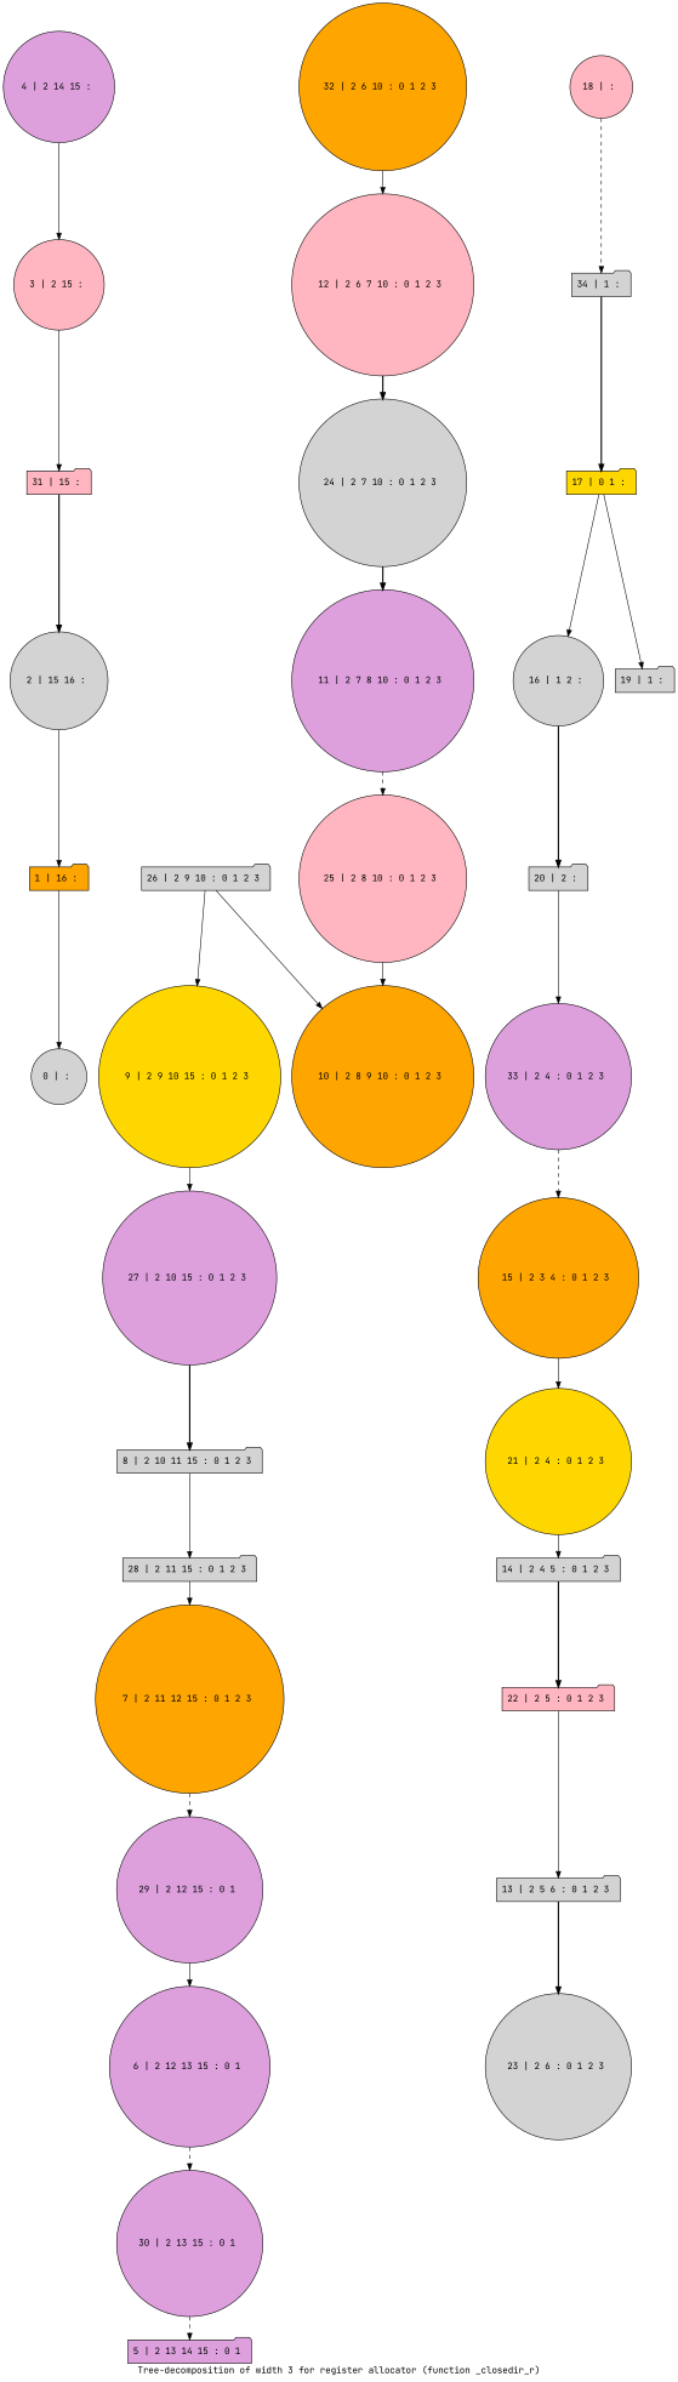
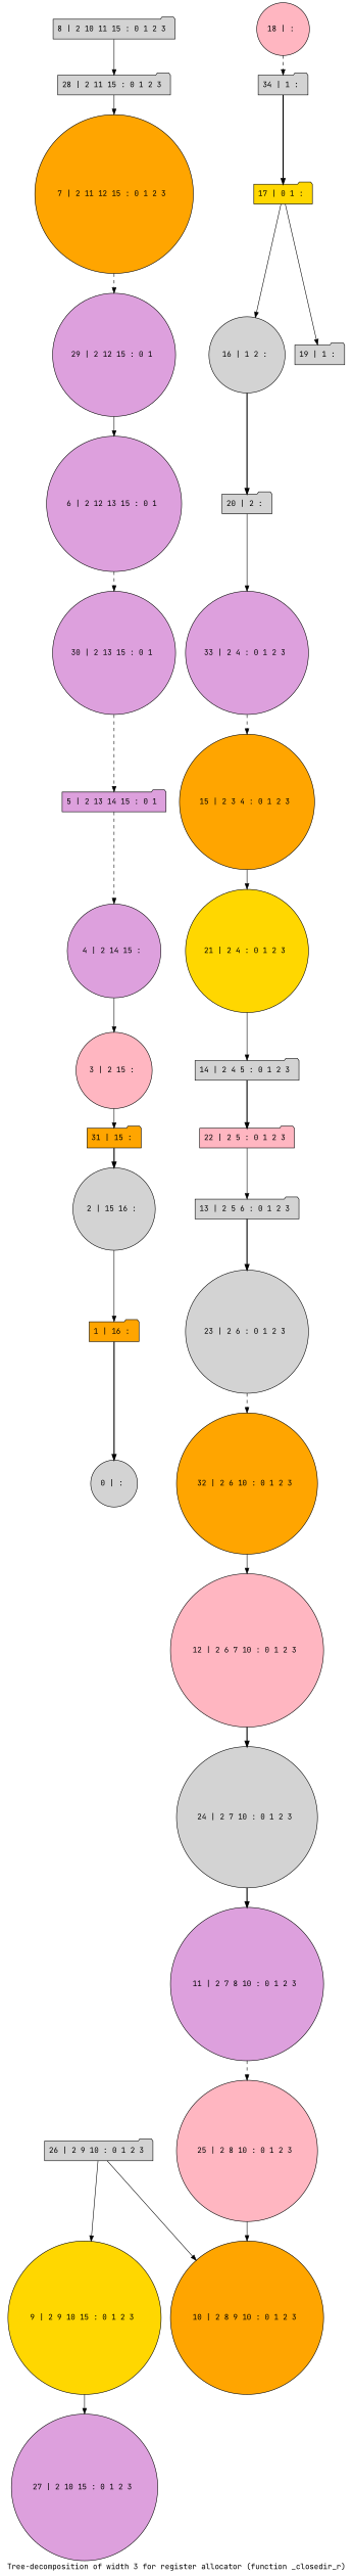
  digraph {
    fontname="JetBrains Mono"
    label="Tree-decomposition of width 3 for register allocator (function _closedir_r)"
    node [fillcolor=lightgrey fontname="JetBrains Mono" shape=circle style=filled]
    edge [fontname="JetBrains Mono" style=solid]
    n1 [label="0 | : "]
    n2 [fillcolor=orange label="1 | 16 : " shape=folder]
    n3 [label="2 | 15 16 : "]
    n4 [fillcolor=lightpink label="3 | 2 15 : "]
-   n5 [fillcolor=lightpink label="31 | 15 : " shape=folder]
+   n5 [fillcolor=orange label="31 | 15 : " shape=folder]
    n6 [fillcolor=plum label="4 | 2 14 15 : "]
    n7 [fillcolor=plum label="5 | 2 13 14 15 : 0 1 " shape=folder]
    n8 [fillcolor=plum label="6 | 2 12 13 15 : 0 1 "]
    n9 [fillcolor=plum label="30 | 2 13 15 : 0 1 "]
    n10 [fillcolor=orange label="7 | 2 11 12 15 : 0 1 2 3 "]
    n11 [fillcolor=plum label="29 | 2 12 15 : 0 1 "]
    n12 [label="8 | 2 10 11 15 : 0 1 2 3 " shape=folder]
    n13 [label="28 | 2 11 15 : 0 1 2 3 " shape=folder]
    n14 [fillcolor=gold label="9 | 2 9 10 15 : 0 1 2 3 "]
    n15 [fillcolor=plum label="27 | 2 10 15 : 0 1 2 3 "]
    n16 [fillcolor=orange label="10 | 2 8 9 10 : 0 1 2 3 "]
    n17 [label="26 | 2 9 10 : 0 1 2 3 " shape=folder]
    n18 [fillcolor=plum label="11 | 2 7 8 10 : 0 1 2 3 "]
    n19 [fillcolor=lightpink label="25 | 2 8 10 : 0 1 2 3 "]
    n20 [fillcolor=lightpink label="12 | 2 6 7 10 : 0 1 2 3 "]
    n21 [label="24 | 2 7 10 : 0 1 2 3 "]
    n22 [label="13 | 2 5 6 : 0 1 2 3 " shape=folder]
    n23 [label="23 | 2 6 : 0 1 2 3 "]
    n24 [fillcolor=orange label="32 | 2 6 10 : 0 1 2 3 "]
    n25 [label="14 | 2 4 5 : 0 1 2 3 " shape=folder]
    n26 [fillcolor=lightpink label="22 | 2 5 : 0 1 2 3 " shape=folder]
    n27 [fillcolor=orange label="15 | 2 3 4 : 0 1 2 3 "]
    n28 [fillcolor=gold label="21 | 2 4 : 0 1 2 3 "]
    n29 [label="16 | 1 2 : "]
    n30 [label="20 | 2 : " shape=folder]
    n31 [fillcolor=plum label="33 | 2 4 : 0 1 2 3 "]
    n32 [fillcolor=gold label="17 | 0 1 : " shape=folder]
    n33 [label="19 | 1 : " shape=folder]
    n34 [fillcolor=lightpink label="18 | : "]
    n35 [label="34 | 1 : " shape=folder]
-   n2 -> n1
+   n2 -> n1 [style=bold]
    n3 -> n2
    n4 -> n5
    n5 -> n3 [style=bold]
    n6 -> n4
+   n7 -> n6 [style=dashed]
    n8 -> n9 [style=dashed]
    n9 -> n7 [style=dashed]
    n10 -> n11 [style=dashed]
    n11 -> n8
    n12 -> n13
    n13 -> n10
    n14 -> n15
-   n15 -> n12 [style=bold]
    n17 -> n14
    n17 -> n16
    n18 -> n19 [style=dashed]
    n19 -> n16
    n20 -> n21 [style=bold]
    n21 -> n18 [style=bold]
    n22 -> n23 [style=bold]
+   n23 -> n24 [style=dashed]
    n24 -> n20
    n25 -> n26 [style=bold]
    n26 -> n22
    n27 -> n28
    n28 -> n25
    n29 -> n30 [style=bold]
    n30 -> n31
    n31 -> n27 [style=dashed]
    n32 -> n29
    n32 -> n33
    n34 -> n35 [style=dashed]
    n35 -> n32 [style=bold]
  }
